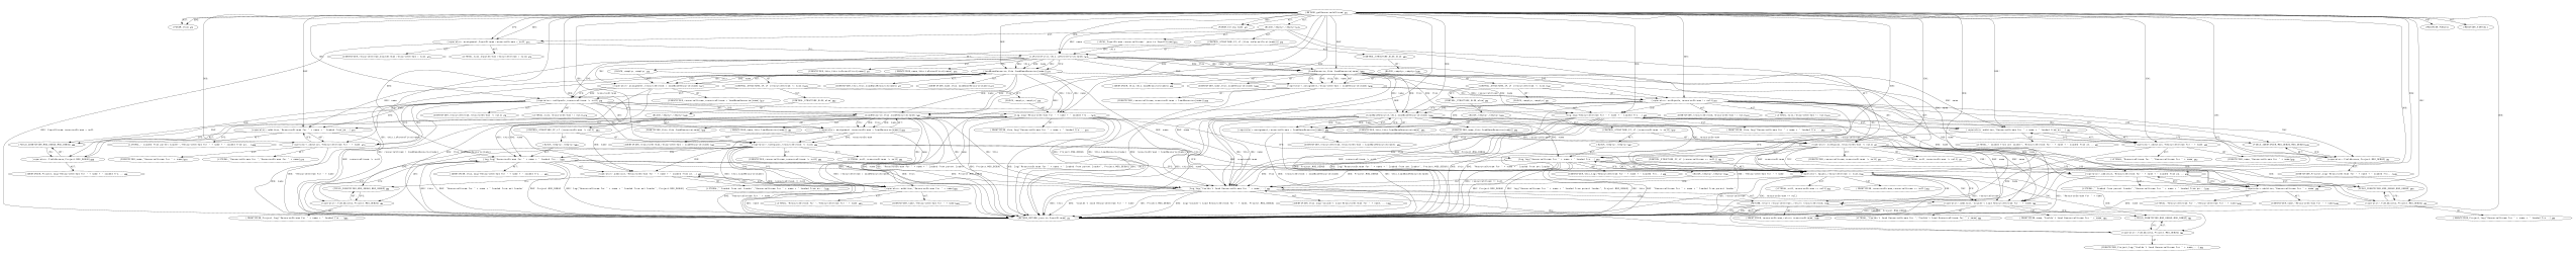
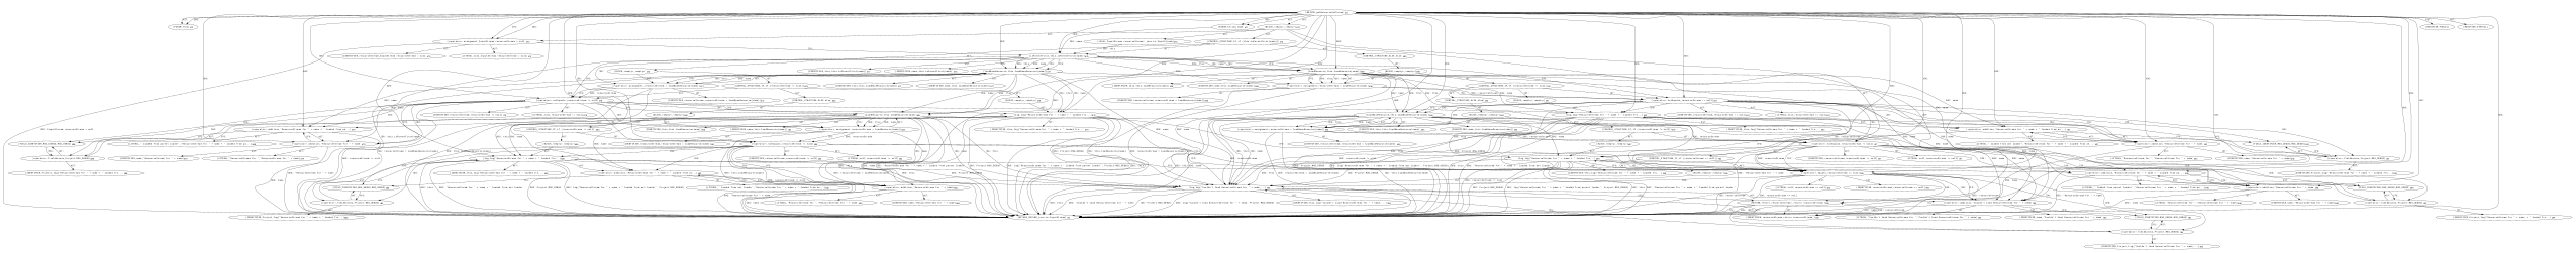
  digraph {
    fontname="Roboto Mono"
    node [fontname="Roboto Mono"]
    edge [fontname="Roboto Mono"]
    n1 [label=<(METHOD,getResourceAsStream)<SUB>673</SUB>>]
    n2 [label=<(PARAM,this)<SUB>672</SUB>>]
    n3 [label=<(PARAM,String name)<SUB>673</SUB>>]
    n4 [label=<(BLOCK,&lt;empty&gt;,&lt;empty&gt;)<SUB>673</SUB>>]
    n5 [label=<(&lt;operator&gt;.assignment,InputStream resourceStream = null)<SUB>675</SUB>>]
    n6 [label=<(isParentFirst,this.isParentFirst(name))<SUB>676</SUB>>]
    n7 [label=<(loadBaseResource,this.loadBaseResource(name))<SUB>677</SUB>>]
    n8 [label=<(&lt;operator&gt;.notEquals,resourceStream != null)<SUB>678</SUB>>]
    n9 [label=<(log,log(&quot;ResourceStream for &quot; + name + &quot; loaded fro...)<SUB>679</SUB>>]
    n10 [label=<(&lt;operator&gt;.addition,&quot;ResourceStream for &quot; + name + &quot; loaded from pa...)<SUB>679</SUB>>]
    n11 [label=<(&lt;operator&gt;.addition,&quot;ResourceStream for &quot; + name)<SUB>679</SUB>>]
    n12 [label=<(loadResource,this.loadResource(name))<SUB>683</SUB>>]
    n13 [label=<(&lt;operator&gt;.notEquals,resourceStream != null)<SUB>684</SUB>>]
    n14 [label=<(log,log(&quot;ResourceStream for &quot; + name + &quot; loaded fro...)<SUB>685</SUB>>]
    n15 [label=<(&lt;operator&gt;.addition,&quot;ResourceStream for &quot; + name + &quot; loaded from an...)<SUB>685</SUB>>]
    n16 [label=<(&lt;operator&gt;.addition,&quot;ResourceStream for &quot; + name)<SUB>685</SUB>>]
    n17 [label=<(loadResource,this.loadResource(name))<SUB>690</SUB>>]
    n18 [label=<(&lt;operator&gt;.notEquals,resourceStream != null)<SUB>691</SUB>>]
    n19 [label=<(log,log(&quot;ResourceStream for &quot; + name + &quot; loaded fro...)<SUB>692</SUB>>]
    n20 [label=<(&lt;operator&gt;.addition,&quot;ResourceStream for &quot; + name + &quot; loaded from an...)<SUB>692</SUB>>]
    n21 [label=<(&lt;operator&gt;.addition,&quot;ResourceStream for &quot; + name)<SUB>692</SUB>>]
    n22 [label=<(loadBaseResource,this.loadBaseResource(name))<SUB>696</SUB>>]
    n23 [label=<(&lt;operator&gt;.notEquals,resourceStream != null)<SUB>697</SUB>>]
    n24 [label=<(log,log(&quot;ResourceStream for &quot; + name + &quot; loaded fro...)<SUB>698</SUB>>]
    n25 [label=<(&lt;operator&gt;.addition,&quot;ResourceStream for &quot; + name + &quot; loaded from pa...)<SUB>698</SUB>>]
    n26 [label=<(&lt;operator&gt;.addition,&quot;ResourceStream for &quot; + name)<SUB>698</SUB>>]
    n27 [label=<(&lt;operator&gt;.equals,resourceStream == null)<SUB>704</SUB>>]
    n28 [label=<(log,log(&quot;Couldn't load ResourceStream for &quot; + name,...)<SUB>705</SUB>>]
    n29 [label=<(&lt;operator&gt;.addition,&quot;Couldn't load ResourceStream for &quot; + name)<SUB>705</SUB>>]
    n30 [label=<(IDENTIFIER,resourceStream,return resourceStream;)<SUB>709</SUB>>]
    n31 [label=<(MODIFIER,PUBLIC)>]
    n32 [label=<(MODIFIER,VIRTUAL)>]
    n33 [label=<(METHOD_RETURN,java.io.InputStream)<SUB>673</SUB>>]
    n34 [label=<(LOCAL,InputStream resourceStream: java.io.InputStream)<SUB>675</SUB>>]
    n35 [label=<(CONTROL_STRUCTURE,IF,if (this.isParentFirst(name)))<SUB>676</SUB>>]
    n36 [label=<(CONTROL_STRUCTURE,IF,if (resourceStream == null))<SUB>704</SUB>>]
    n37 [label=<(RETURN,return resourceStream;,return resourceStream;)<SUB>709</SUB>>]
    n38 [label=<(IDENTIFIER,resourceStream,InputStream resourceStream = null)<SUB>675</SUB>>]
    n39 [label=<(LITERAL,null,InputStream resourceStream = null)<SUB>675</SUB>>]
    n40 [label=<(IDENTIFIER,this,this.isParentFirst(name))<SUB>671</SUB>>]
    n41 [label=<(IDENTIFIER,name,this.isParentFirst(name))<SUB>676</SUB>>]
    n42 [label=<(&lt;operator&gt;.assignment,resourceStream = loadBaseResource(name))<SUB>677</SUB>>]
    n43 [label=<(&lt;operator&gt;.assignment,resourceStream = loadResource(name))<SUB>690</SUB>>]
    n44 [label=<(IDENTIFIER,this,this.loadBaseResource(name))<SUB>677</SUB>>]
    n45 [label=<(IDENTIFIER,name,this.loadBaseResource(name))<SUB>677</SUB>>]
    n46 [label=<(IDENTIFIER,resourceStream,resourceStream != null)<SUB>678</SUB>>]
    n47 [label=<(LITERAL,null,resourceStream != null)<SUB>678</SUB>>]
    n48 [label=<(&lt;operator&gt;.fieldAccess,Project.MSG_DEBUG)<SUB>680</SUB>>]
    n49 [label=<(FIELD_IDENTIFIER,MSG_DEBUG,MSG_DEBUG)<SUB>680</SUB>>]
    n50 [label=<(&lt;operator&gt;.assignment,resourceStream = loadResource(name))<SUB>683</SUB>>]
    n51 [label=<(IDENTIFIER,this,log(&quot;ResourceStream for &quot; + name + &quot; loaded fro...)<SUB>679</SUB>>]
    n52 [label=<(LITERAL,&quot; loaded from parent loader&quot;,&quot;ResourceStream for &quot; + name + &quot; loaded from pa...)<SUB>680</SUB>>]
    n53 [label=<(LITERAL,&quot;ResourceStream for &quot;,&quot;ResourceStream for &quot; + name)<SUB>679</SUB>>]
    n54 [label=<(IDENTIFIER,name,&quot;ResourceStream for &quot; + name)<SUB>679</SUB>>]
    n55 [label=<(IDENTIFIER,this,this.loadResource(name))<SUB>683</SUB>>]
    n56 [label=<(IDENTIFIER,name,this.loadResource(name))<SUB>683</SUB>>]
    n57 [label=<(IDENTIFIER,resourceStream,resourceStream != null)<SUB>684</SUB>>]
    n58 [label=<(LITERAL,null,resourceStream != null)<SUB>684</SUB>>]
    n59 [label=<(&lt;operator&gt;.fieldAccess,Project.MSG_DEBUG)<SUB>686</SUB>>]
    n60 [label=<(FIELD_IDENTIFIER,MSG_DEBUG,MSG_DEBUG)<SUB>686</SUB>>]
    n61 [label=<(IDENTIFIER,this,log(&quot;ResourceStream for &quot; + name + &quot; loaded fro...)<SUB>685</SUB>>]
    n62 [label=<(LITERAL,&quot; loaded from ant loader&quot;,&quot;ResourceStream for &quot; + name + &quot; loaded from an...)<SUB>686</SUB>>]
    n63 [label=<(LITERAL,&quot;ResourceStream for &quot;,&quot;ResourceStream for &quot; + name)<SUB>685</SUB>>]
    n64 [label=<(IDENTIFIER,name,&quot;ResourceStream for &quot; + name)<SUB>685</SUB>>]
    n65 [label=<(IDENTIFIER,this,this.loadResource(name))<SUB>690</SUB>>]
    n66 [label=<(IDENTIFIER,name,this.loadResource(name))<SUB>690</SUB>>]
    n67 [label=<(IDENTIFIER,resourceStream,resourceStream != null)<SUB>691</SUB>>]
    n68 [label=<(LITERAL,null,resourceStream != null)<SUB>691</SUB>>]
    n69 [label=<(&lt;operator&gt;.fieldAccess,Project.MSG_DEBUG)<SUB>693</SUB>>]
    n70 [label=<(FIELD_IDENTIFIER,MSG_DEBUG,MSG_DEBUG)<SUB>693</SUB>>]
    n71 [label=<(&lt;operator&gt;.assignment,resourceStream = loadBaseResource(name))<SUB>696</SUB>>]
    n72 [label=<(IDENTIFIER,this,log(&quot;ResourceStream for &quot; + name + &quot; loaded fro...)<SUB>692</SUB>>]
    n73 [label=<(LITERAL,&quot; loaded from ant loader&quot;,&quot;ResourceStream for &quot; + name + &quot; loaded from an...)<SUB>693</SUB>>]
    n74 [label=<(LITERAL,&quot;ResourceStream for &quot;,&quot;ResourceStream for &quot; + name)<SUB>692</SUB>>]
    n75 [label=<(IDENTIFIER,name,&quot;ResourceStream for &quot; + name)<SUB>692</SUB>>]
    n76 [label=<(IDENTIFIER,this,this.loadBaseResource(name))<SUB>696</SUB>>]
    n77 [label=<(IDENTIFIER,name,this.loadBaseResource(name))<SUB>696</SUB>>]
    n78 [label=<(IDENTIFIER,resourceStream,resourceStream != null)<SUB>697</SUB>>]
    n79 [label=<(LITERAL,null,resourceStream != null)<SUB>697</SUB>>]
    n80 [label=<(&lt;operator&gt;.fieldAccess,Project.MSG_DEBUG)<SUB>699</SUB>>]
    n81 [label=<(FIELD_IDENTIFIER,MSG_DEBUG,MSG_DEBUG)<SUB>699</SUB>>]
    n82 [label=<(IDENTIFIER,this,log(&quot;ResourceStream for &quot; + name + &quot; loaded fro...)<SUB>698</SUB>>]
    n83 [label=<(LITERAL,&quot; loaded from parent loader&quot;,&quot;ResourceStream for &quot; + name + &quot; loaded from pa...)<SUB>699</SUB>>]
    n84 [label=<(LITERAL,&quot;ResourceStream for &quot;,&quot;ResourceStream for &quot; + name)<SUB>698</SUB>>]
    n85 [label=<(IDENTIFIER,name,&quot;ResourceStream for &quot; + name)<SUB>698</SUB>>]
    n86 [label=<(IDENTIFIER,resourceStream,resourceStream == null)<SUB>704</SUB>>]
    n87 [label=<(LITERAL,null,resourceStream == null)<SUB>704</SUB>>]
    n88 [label=<(&lt;operator&gt;.fieldAccess,Project.MSG_DEBUG)<SUB>706</SUB>>]
    n89 [label=<(FIELD_IDENTIFIER,MSG_DEBUG,MSG_DEBUG)<SUB>706</SUB>>]
    n90 [label=<(IDENTIFIER,this,log(&quot;Couldn't load ResourceStream for &quot; + name,...)<SUB>705</SUB>>]
    n91 [label=<(LITERAL,&quot;Couldn't load ResourceStream for &quot;,&quot;Couldn't load ResourceStream for &quot; + name)<SUB>705</SUB>>]
    n92 [label=<(IDENTIFIER,name,&quot;Couldn't load ResourceStream for &quot; + name)<SUB>705</SUB>>]
    n93 [label=<(BLOCK,&lt;empty&gt;,&lt;empty&gt;)<SUB>676</SUB>>]
    n94 [label=<(CONTROL_STRUCTURE,ELSE,else)<SUB>689</SUB>>]
    n95 [label=<(BLOCK,&lt;empty&gt;,&lt;empty&gt;)<SUB>704</SUB>>]
    n96 [label=<(CONTROL_STRUCTURE,IF,if (resourceStream != null))<SUB>678</SUB>>]
    n97 [label=<(BLOCK,&lt;empty&gt;,&lt;empty&gt;)<SUB>689</SUB>>]
    n98 [label=<(IDENTIFIER,resourceStream,resourceStream = loadBaseResource(name))<SUB>677</SUB>>]
    n99 [label=<(IDENTIFIER,resourceStream,resourceStream = loadResource(name))<SUB>690</SUB>>]
    n100 [label=<(BLOCK,&lt;empty&gt;,&lt;empty&gt;)<SUB>678</SUB>>]
    n101 [label=<(CONTROL_STRUCTURE,ELSE,else)<SUB>682</SUB>>]
    n102 [label=<(BLOCK,&lt;empty&gt;,&lt;empty&gt;)<SUB>682</SUB>>]
    n103 [label=<(IDENTIFIER,Project,log(&quot;ResourceStream for &quot; + name + &quot; loaded fro...)<SUB>680</SUB>>]
    n104 [label=<(IDENTIFIER,resourceStream,resourceStream = loadResource(name))<SUB>683</SUB>>]
    n105 [label=<(CONTROL_STRUCTURE,IF,if (resourceStream != null))<SUB>684</SUB>>]
    n106 [label=<(BLOCK,&lt;empty&gt;,&lt;empty&gt;)<SUB>684</SUB>>]
    n107 [label=<(IDENTIFIER,Project,log(&quot;ResourceStream for &quot; + name + &quot; loaded fro...)<SUB>686</SUB>>]
    n108 [label=<(CONTROL_STRUCTURE,IF,if (resourceStream != null))<SUB>691</SUB>>]
    n109 [label=<(BLOCK,&lt;empty&gt;,&lt;empty&gt;)<SUB>691</SUB>>]
    n110 [label=<(CONTROL_STRUCTURE,ELSE,else)<SUB>695</SUB>>]
    n111 [label=<(BLOCK,&lt;empty&gt;,&lt;empty&gt;)<SUB>695</SUB>>]
    n112 [label=<(IDENTIFIER,Project,log(&quot;ResourceStream for &quot; + name + &quot; loaded fro...)<SUB>693</SUB>>]
    n113 [label=<(IDENTIFIER,resourceStream,resourceStream = loadBaseResource(name))<SUB>696</SUB>>]
    n114 [label=<(CONTROL_STRUCTURE,IF,if (resourceStream != null))<SUB>697</SUB>>]
    n115 [label=<(BLOCK,&lt;empty&gt;,&lt;empty&gt;)<SUB>697</SUB>>]
    n116 [label=<(IDENTIFIER,Project,log(&quot;ResourceStream for &quot; + name + &quot; loaded fro...)<SUB>699</SUB>>]
    n117 [label=<(IDENTIFIER,Project,log(&quot;Couldn't load ResourceStream for &quot; + name,...)<SUB>706</SUB>>]
    n1 -> n2 [label="AST: "]
    n1 -> n2 [label="DDG: "]
    n1 -> n3 [label="AST: "]
    n1 -> n3 [label="DDG: "]
    n1 -> n4 [label="AST: "]
    n1 -> n5 [label="CFG: "]
    n1 -> n5 [label="DDG: "]
    n1 -> n6 [label="DDG: "]
    n1 -> n7 [label="DDG: "]
    n1 -> n8 [label="DDG: "]
    n1 -> n9 [label="DDG: "]
    n1 -> n10 [label="DDG: "]
    n1 -> n11 [label="DDG: "]
    n1 -> n12 [label="DDG: "]
    n1 -> n13 [label="DDG: "]
    n1 -> n14 [label="DDG: "]
    n1 -> n15 [label="DDG: "]
    n1 -> n16 [label="DDG: "]
    n1 -> n17 [label="DDG: "]
    n1 -> n18 [label="DDG: "]
    n1 -> n19 [label="DDG: "]
    n1 -> n20 [label="DDG: "]
    n1 -> n21 [label="DDG: "]
    n1 -> n22 [label="DDG: "]
    n1 -> n23 [label="DDG: "]
    n1 -> n24 [label="DDG: "]
    n1 -> n25 [label="DDG: "]
    n1 -> n26 [label="DDG: "]
    n1 -> n27 [label="DDG: "]
    n1 -> n28 [label="DDG: "]
    n1 -> n29 [label="DDG: "]
    n1 -> n30 [label="DDG: "]
    n1 -> n31 [label="AST: "]
    n1 -> n32 [label="AST: "]
    n1 -> n33 [label="CDG: "]
    n3 -> n6 [label="DDG: name"]
    n4 -> n5 [label="AST: "]
    n4 -> n34 [label="AST: "]
    n4 -> n35 [label="AST: "]
    n4 -> n36 [label="AST: "]
    n4 -> n37 [label="AST: "]
    n5 -> n6 [label="CFG: "]
    n5 -> n33 [label="DDG: InputStream resourceStream = null"]
    n5 -> n38 [label="AST: "]
    n5 -> n39 [label="AST: "]
    n6 -> n7 [label="CFG: "]
    n6 -> n7 [label="DDG: this"]
    n6 -> n7 [label="DDG: name"]
    n6 -> n7 [label="CDG: "]
    n6 -> n8 [label="CDG: "]
    n6 -> n17 [label="CFG: "]
    n6 -> n17 [label="DDG: this"]
    n6 -> n17 [label="DDG: name"]
    n6 -> n17 [label="CDG: "]
    n6 -> n18 [label="CDG: "]
    n6 -> n33 [label="DDG: this.isParentFirst(name)"]
    n6 -> n40 [label="AST: "]
    n6 -> n41 [label="CFG: "]
    n6 -> n42 [label="CDG: "]
    n6 -> n43 [label="CDG: "]
    n7 -> n9 [label="DDG: this"]
    n7 -> n9 [label="DDG: name"]
    n7 -> n10 [label="DDG: name"]
    n7 -> n11 [label="DDG: name"]
    n7 -> n12 [label="DDG: this"]
    n7 -> n12 [label="DDG: name"]
    n7 -> n28 [label="DDG: name"]
    n7 -> n29 [label="DDG: name"]
    n7 -> n42 [label="CFG: "]
    n7 -> n42 [label="DDG: this"]
    n7 -> n42 [label="DDG: name"]
    n7 -> n44 [label="AST: "]
    n7 -> n45 [label="AST: "]
    n8 -> n9 [label="CDG: "]
    n8 -> n10 [label="CDG: "]
    n8 -> n11 [label="CFG: "]
    n8 -> n11 [label="CDG: "]
    n8 -> n12 [label="CFG: "]
    n8 -> n12 [label="CDG: "]
    n8 -> n13 [label="CDG: "]
    n8 -> n27 [label="DDG: resourceStream"]
    n8 -> n33 [label="DDG: resourceStream != null"]
    n8 -> n46 [label="AST: "]
    n8 -> n47 [label="AST: "]
    n8 -> n48 [label="CDG: "]
    n8 -> n49 [label="CDG: "]
    n8 -> n50 [label="CDG: "]
    n9 -> n10 [label="AST: "]
    n9 -> n27 [label="CFG: "]
    n9 -> n28 [label="DDG: this"]
    n9 -> n28 [label="DDG: Project.MSG_DEBUG"]
    n9 -> n33 [label="DDG: this"]
    n9 -> n33 [label="DDG: &quot;ResourceStream for &quot; + name + &quot; loaded from parent loader&quot;"]
    n9 -> n33 [label="DDG: Project.MSG_DEBUG"]
    n9 -> n33 [label="DDG: log(&quot;ResourceStream for &quot; + name + &quot; loaded from parent loader&quot;, Project.MSG_DEBUG)"]
    n9 -> n48 [label="AST: "]
    n9 -> n51 [label="AST: "]
    n10 -> n11 [label="AST: "]
    n10 -> n33 [label="DDG: &quot;ResourceStream for &quot; + name"]
    n10 -> n49 [label="CFG: "]
    n10 -> n52 [label="AST: "]
    n11 -> n10 [label="CFG: "]
    n11 -> n33 [label="DDG: name"]
    n11 -> n53 [label="AST: "]
    n11 -> n54 [label="AST: "]
    n12 -> n14 [label="DDG: this"]
    n12 -> n14 [label="DDG: name"]
    n12 -> n15 [label="DDG: name"]
    n12 -> n16 [label="DDG: name"]
    n12 -> n28 [label="DDG: this"]
    n12 -> n28 [label="DDG: name"]
    n12 -> n29 [label="DDG: name"]
    n12 -> n33 [label="DDG: this"]
    n12 -> n33 [label="DDG: name"]
    n12 -> n50 [label="CFG: "]
    n12 -> n50 [label="DDG: this"]
    n12 -> n50 [label="DDG: name"]
    n12 -> n55 [label="AST: "]
    n12 -> n56 [label="AST: "]
    n13 -> n14 [label="CDG: "]
    n13 -> n15 [label="CDG: "]
    n13 -> n16 [label="CFG: "]
    n13 -> n16 [label="CDG: "]
    n13 -> n27 [label="CFG: "]
    n13 -> n27 [label="DDG: resourceStream"]
    n13 -> n33 [label="DDG: resourceStream != null"]
    n13 -> n57 [label="AST: "]
    n13 -> n58 [label="AST: "]
    n13 -> n59 [label="CDG: "]
    n13 -> n60 [label="CDG: "]
    n14 -> n15 [label="AST: "]
    n14 -> n27 [label="CFG: "]
    n14 -> n28 [label="DDG: this"]
    n14 -> n28 [label="DDG: Project.MSG_DEBUG"]
    n14 -> n33 [label="DDG: this"]
    n14 -> n33 [label="DDG: &quot;ResourceStream for &quot; + name + &quot; loaded from ant loader&quot;"]
    n14 -> n33 [label="DDG: Project.MSG_DEBUG"]
    n14 -> n33 [label="DDG: log(&quot;ResourceStream for &quot; + name + &quot; loaded from ant loader&quot;, Project.MSG_DEBUG)"]
    n14 -> n59 [label="AST: "]
    n14 -> n61 [label="AST: "]
    n15 -> n16 [label="AST: "]
    n15 -> n33 [label="DDG: &quot;ResourceStream for &quot; + name"]
    n15 -> n60 [label="CFG: "]
    n15 -> n62 [label="AST: "]
    n16 -> n15 [label="CFG: "]
    n16 -> n33 [label="DDG: name"]
    n16 -> n63 [label="AST: "]
    n16 -> n64 [label="AST: "]
    n17 -> n19 [label="DDG: this"]
    n17 -> n19 [label="DDG: name"]
    n17 -> n20 [label="DDG: name"]
    n17 -> n21 [label="DDG: name"]
    n17 -> n22 [label="DDG: this"]
    n17 -> n22 [label="DDG: name"]
    n17 -> n28 [label="DDG: name"]
    n17 -> n29 [label="DDG: name"]
    n17 -> n43 [label="CFG: "]
    n17 -> n43 [label="DDG: this"]
    n17 -> n43 [label="DDG: name"]
    n17 -> n65 [label="AST: "]
    n17 -> n66 [label="AST: "]
    n18 -> n19 [label="CDG: "]
    n18 -> n20 [label="CDG: "]
    n18 -> n21 [label="CFG: "]
    n18 -> n21 [label="CDG: "]
    n18 -> n22 [label="CFG: "]
    n18 -> n22 [label="CDG: "]
    n18 -> n23 [label="CDG: "]
    n18 -> n27 [label="DDG: resourceStream"]
    n18 -> n33 [label="DDG: resourceStream != null"]
    n18 -> n67 [label="AST: "]
    n18 -> n68 [label="AST: "]
    n18 -> n69 [label="CDG: "]
    n18 -> n70 [label="CDG: "]
    n18 -> n71 [label="CDG: "]
    n19 -> n20 [label="AST: "]
    n19 -> n27 [label="CFG: "]
    n19 -> n28 [label="DDG: this"]
    n19 -> n28 [label="DDG: Project.MSG_DEBUG"]
    n19 -> n33 [label="DDG: this"]
    n19 -> n33 [label="DDG: &quot;ResourceStream for &quot; + name + &quot; loaded from ant loader&quot;"]
    n19 -> n33 [label="DDG: Project.MSG_DEBUG"]
    n19 -> n33 [label="DDG: log(&quot;ResourceStream for &quot; + name + &quot; loaded from ant loader&quot;, Project.MSG_DEBUG)"]
    n19 -> n69 [label="AST: "]
    n19 -> n72 [label="AST: "]
    n20 -> n21 [label="AST: "]
    n20 -> n33 [label="DDG: &quot;ResourceStream for &quot; + name"]
    n20 -> n70 [label="CFG: "]
    n20 -> n73 [label="AST: "]
    n21 -> n20 [label="CFG: "]
    n21 -> n33 [label="DDG: name"]
    n21 -> n74 [label="AST: "]
    n21 -> n75 [label="AST: "]
    n22 -> n24 [label="DDG: this"]
    n22 -> n24 [label="DDG: name"]
    n22 -> n25 [label="DDG: name"]
    n22 -> n26 [label="DDG: name"]
    n22 -> n28 [label="DDG: this"]
    n22 -> n28 [label="DDG: name"]
    n22 -> n29 [label="DDG: name"]
    n22 -> n33 [label="DDG: this"]
    n22 -> n33 [label="DDG: name"]
    n22 -> n71 [label="CFG: "]
    n22 -> n71 [label="DDG: this"]
    n22 -> n71 [label="DDG: name"]
    n22 -> n76 [label="AST: "]
    n22 -> n77 [label="AST: "]
    n23 -> n24 [label="CDG: "]
    n23 -> n25 [label="CDG: "]
    n23 -> n26 [label="CFG: "]
    n23 -> n26 [label="CDG: "]
    n23 -> n27 [label="CFG: "]
    n23 -> n27 [label="DDG: resourceStream"]
    n23 -> n33 [label="DDG: resourceStream != null"]
    n23 -> n78 [label="AST: "]
    n23 -> n79 [label="AST: "]
    n23 -> n80 [label="CDG: "]
    n23 -> n81 [label="CDG: "]
    n24 -> n25 [label="AST: "]
    n24 -> n27 [label="CFG: "]
    n24 -> n28 [label="DDG: this"]
    n24 -> n28 [label="DDG: Project.MSG_DEBUG"]
    n24 -> n33 [label="DDG: this"]
    n24 -> n33 [label="DDG: &quot;ResourceStream for &quot; + name + &quot; loaded from parent loader&quot;"]
    n24 -> n33 [label="DDG: Project.MSG_DEBUG"]
    n24 -> n33 [label="DDG: log(&quot;ResourceStream for &quot; + name + &quot; loaded from parent loader&quot;, Project.MSG_DEBUG)"]
    n24 -> n80 [label="AST: "]
    n24 -> n82 [label="AST: "]
    n25 -> n26 [label="AST: "]
    n25 -> n33 [label="DDG: &quot;ResourceStream for &quot; + name"]
    n25 -> n81 [label="CFG: "]
    n25 -> n83 [label="AST: "]
    n26 -> n25 [label="CFG: "]
    n26 -> n33 [label="DDG: name"]
    n26 -> n84 [label="AST: "]
    n26 -> n85 [label="AST: "]
    n27 -> n28 [label="CDG: "]
    n27 -> n29 [label="CFG: "]
    n27 -> n29 [label="CDG: "]
    n27 -> n30 [label="DDG: resourceStream"]
    n27 -> n33 [label="DDG: resourceStream"]
    n27 -> n33 [label="DDG: resourceStream == null"]
    n27 -> n37 [label="CDG: "]
    n27 -> n86 [label="AST: "]
    n27 -> n87 [label="AST: "]
    n27 -> n88 [label="CDG: "]
    n27 -> n89 [label="CDG: "]
    n28 -> n29 [label="AST: "]
    n28 -> n33 [label="DDG: this"]
    n28 -> n33 [label="DDG: &quot;Couldn't load ResourceStream for &quot; + name"]
    n28 -> n33 [label="DDG: Project.MSG_DEBUG"]
    n28 -> n33 [label="DDG: log(&quot;Couldn't load ResourceStream for &quot; + name, Project.MSG_DEBUG)"]
    n28 -> n37 [label="CFG: "]
    n28 -> n88 [label="AST: "]
    n28 -> n90 [label="AST: "]
    n29 -> n33 [label="DDG: name"]
    n29 -> n89 [label="CFG: "]
    n29 -> n91 [label="AST: "]
    n29 -> n92 [label="AST: "]
-   n30 -> n37 [label="DDG: Project.MSG_DEBUG"]
+   n30 -> n37 [label="DDG: resourceStream"]
    n34 -> n6 [label="DDG: this"]
    n35 -> n6 [label="AST: "]
    n35 -> n93 [label="AST: "]
    n35 -> n94 [label="AST: "]
    n36 -> n27 [label="AST: "]
    n36 -> n95 [label="AST: "]
    n37 -> n30 [label="AST: "]
    n37 -> n33 [label="CFG: "]
    n37 -> n33 [label="DDG: &lt;RET&gt;"]
    n42 -> n7 [label="AST: "]
    n42 -> n8 [label="CFG: "]
    n42 -> n8 [label="DDG: resourceStream"]
    n42 -> n33 [label="DDG: this.loadBaseResource(name)"]
    n42 -> n33 [label="DDG: resourceStream = loadBaseResource(name)"]
    n42 -> n98 [label="AST: "]
    n43 -> n17 [label="AST: "]
    n43 -> n18 [label="CFG: "]
    n43 -> n18 [label="DDG: resourceStream"]
    n43 -> n33 [label="DDG: this.loadResource(name)"]
    n43 -> n33 [label="DDG: resourceStream = loadResource(name)"]
    n43 -> n99 [label="AST: "]
    n48 -> n9 [label="CFG: "]
    n48 -> n49 [label="AST: "]
    n48 -> n103 [label="AST: "]
    n49 -> n48 [label="CFG: "]
    n50 -> n12 [label="AST: "]
    n50 -> n13 [label="CFG: "]
    n50 -> n13 [label="DDG: resourceStream"]
    n50 -> n33 [label="DDG: this.loadResource(name)"]
    n50 -> n33 [label="DDG: resourceStream = loadResource(name)"]
    n50 -> n104 [label="AST: "]
    n59 -> n14 [label="CFG: "]
    n59 -> n60 [label="AST: "]
    n59 -> n107 [label="AST: "]
    n60 -> n59 [label="CFG: "]
    n69 -> n19 [label="CFG: "]
    n69 -> n70 [label="AST: "]
    n69 -> n112 [label="AST: "]
    n70 -> n69 [label="CFG: "]
    n71 -> n22 [label="AST: "]
    n71 -> n23 [label="CFG: "]
    n71 -> n23 [label="DDG: resourceStream"]
    n71 -> n33 [label="DDG: this.loadBaseResource(name)"]
    n71 -> n33 [label="DDG: resourceStream = loadBaseResource(name)"]
    n71 -> n113 [label="AST: "]
    n80 -> n24 [label="CFG: "]
    n80 -> n81 [label="AST: "]
    n80 -> n116 [label="AST: "]
    n81 -> n80 [label="CFG: "]
    n88 -> n28 [label="CFG: "]
    n88 -> n89 [label="AST: "]
    n88 -> n117 [label="AST: "]
    n89 -> n88 [label="CFG: "]
    n93 -> n42 [label="AST: "]
    n93 -> n96 [label="AST: "]
    n94 -> n97 [label="AST: "]
    n95 -> n28 [label="AST: "]
    n96 -> n8 [label="AST: "]
    n96 -> n100 [label="AST: "]
    n96 -> n101 [label="AST: "]
    n97 -> n43 [label="AST: "]
    n97 -> n108 [label="AST: "]
    n100 -> n9 [label="AST: "]
    n101 -> n102 [label="AST: "]
    n102 -> n50 [label="AST: "]
    n102 -> n105 [label="AST: "]
    n105 -> n13 [label="AST: "]
    n105 -> n106 [label="AST: "]
    n106 -> n14 [label="AST: "]
    n108 -> n18 [label="AST: "]
    n108 -> n109 [label="AST: "]
    n108 -> n110 [label="AST: "]
    n109 -> n19 [label="AST: "]
    n110 -> n111 [label="AST: "]
    n111 -> n71 [label="AST: "]
    n111 -> n114 [label="AST: "]
    n114 -> n23 [label="AST: "]
    n114 -> n115 [label="AST: "]
    n115 -> n24 [label="AST: "]
  }
